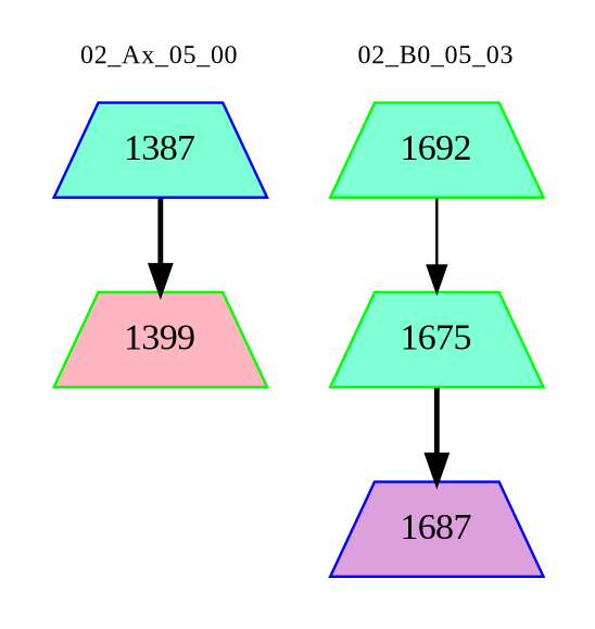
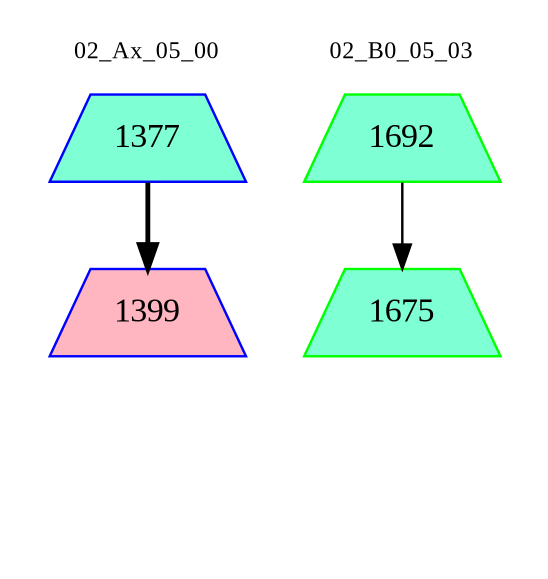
  digraph {
    fontname="Liberation Serif"
    node [color=blue fillcolor=aquamarine fontname="Liberation Serif" shape=trapezium style=filled]
    edge [color=black fontname="Liberation Serif" style=bold]
-   n1 [label=1387]
-   n2 [color=green fillcolor=lightpink label=1399]
+   n1 [label=1377]
+   n2 [fillcolor=lightpink label=1399]
    n3 [color=green label=1692]
    n4 [color=green label=1675]
-   n5 [fillcolor=plum label=1687]
    subgraph cluster_1 {
      color=white
      fontsize=10
      label="02_Ax_05_00"
      n1
      n2
    }
    subgraph cluster_2 {
      color=white
      fontsize=10
      label="02_B0_05_03"
      n3
      n4
-     n5
    }
    n1 -> n2
    n3 -> n4 [style=solid]
-   n4 -> n5
  }
